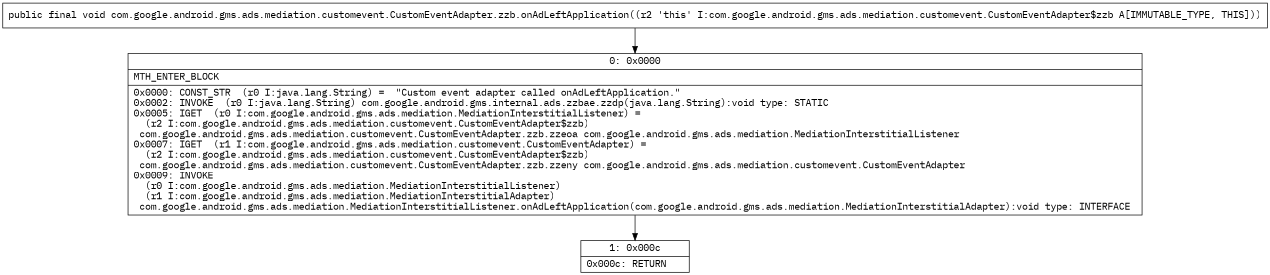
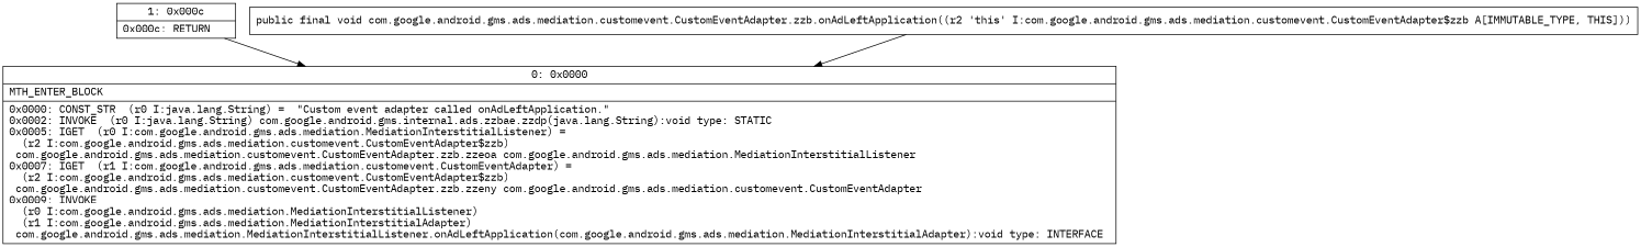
  digraph {
    fontname="IBM Plex Mono"
    node [shape=record fontname="IBM Plex Mono"]
    edge [fontname="IBM Plex Mono"]
    n1 [label="{0\:\ 0x0000|MTH_ENTER_BLOCK\l|0x0000: CONST_STR  (r0 I:java.lang.String) =  \"Custom event adapter called onAdLeftApplication.\" \l0x0002: INVOKE  (r0 I:java.lang.String) com.google.android.gms.internal.ads.zzbae.zzdp(java.lang.String):void type: STATIC \l0x0005: IGET  (r0 I:com.google.android.gms.ads.mediation.MediationInterstitialListener) = \l  (r2 I:com.google.android.gms.ads.mediation.customevent.CustomEventAdapter$zzb)\l com.google.android.gms.ads.mediation.customevent.CustomEventAdapter.zzb.zzeoa com.google.android.gms.ads.mediation.MediationInterstitialListener \l0x0007: IGET  (r1 I:com.google.android.gms.ads.mediation.customevent.CustomEventAdapter) = \l  (r2 I:com.google.android.gms.ads.mediation.customevent.CustomEventAdapter$zzb)\l com.google.android.gms.ads.mediation.customevent.CustomEventAdapter.zzb.zzeny com.google.android.gms.ads.mediation.customevent.CustomEventAdapter \l0x0009: INVOKE  \l  (r0 I:com.google.android.gms.ads.mediation.MediationInterstitialListener)\l  (r1 I:com.google.android.gms.ads.mediation.MediationInterstitialAdapter)\l com.google.android.gms.ads.mediation.MediationInterstitialListener.onAdLeftApplication(com.google.android.gms.ads.mediation.MediationInterstitialAdapter):void type: INTERFACE \l}"]
    n2 [label="{1\:\ 0x000c|0x000c: RETURN   \l}"]
    n3 [label="{public final void com.google.android.gms.ads.mediation.customevent.CustomEventAdapter.zzb.onAdLeftApplication((r2 'this' I:com.google.android.gms.ads.mediation.customevent.CustomEventAdapter$zzb A[IMMUTABLE_TYPE, THIS])) }"]
-   n1 -> n2
+   n2 -> n1
    n3 -> n1
  }
